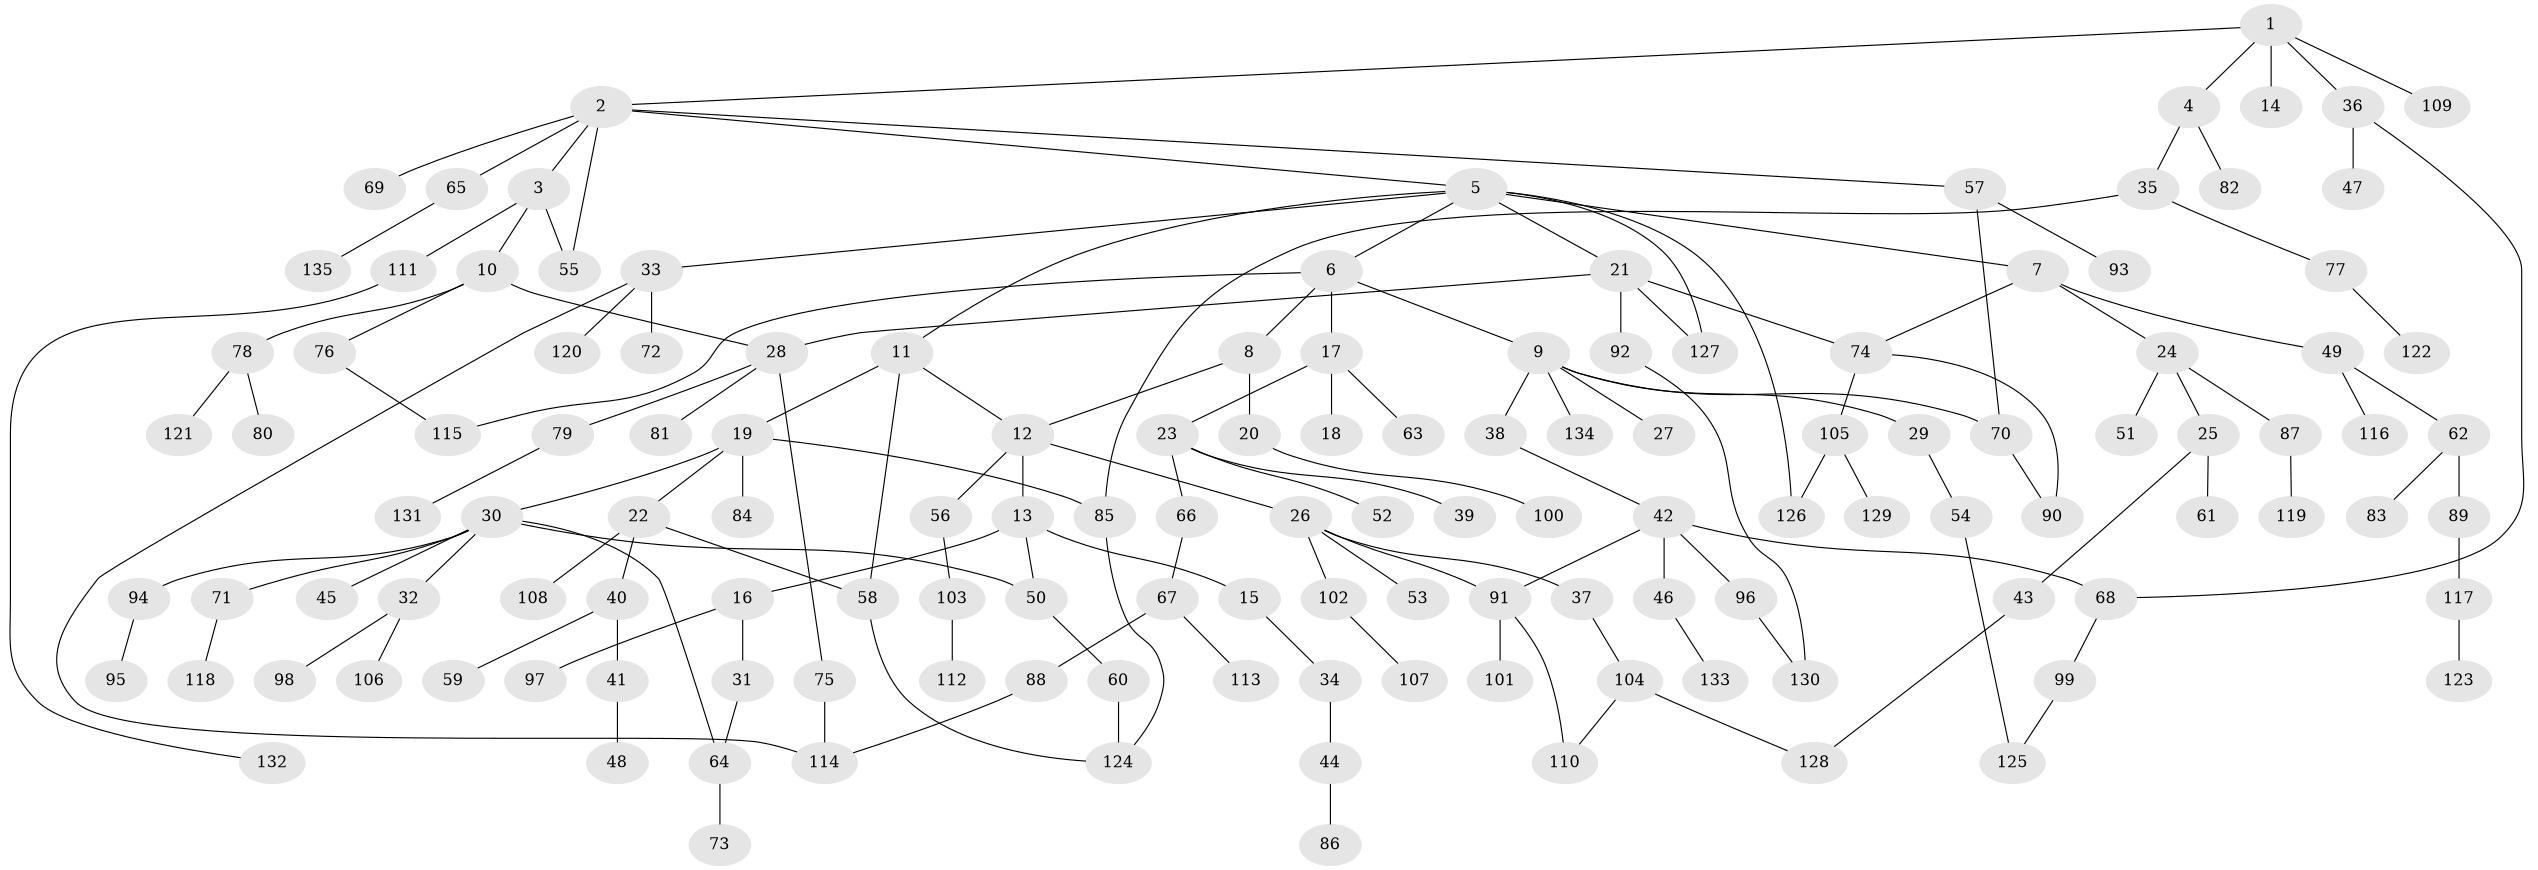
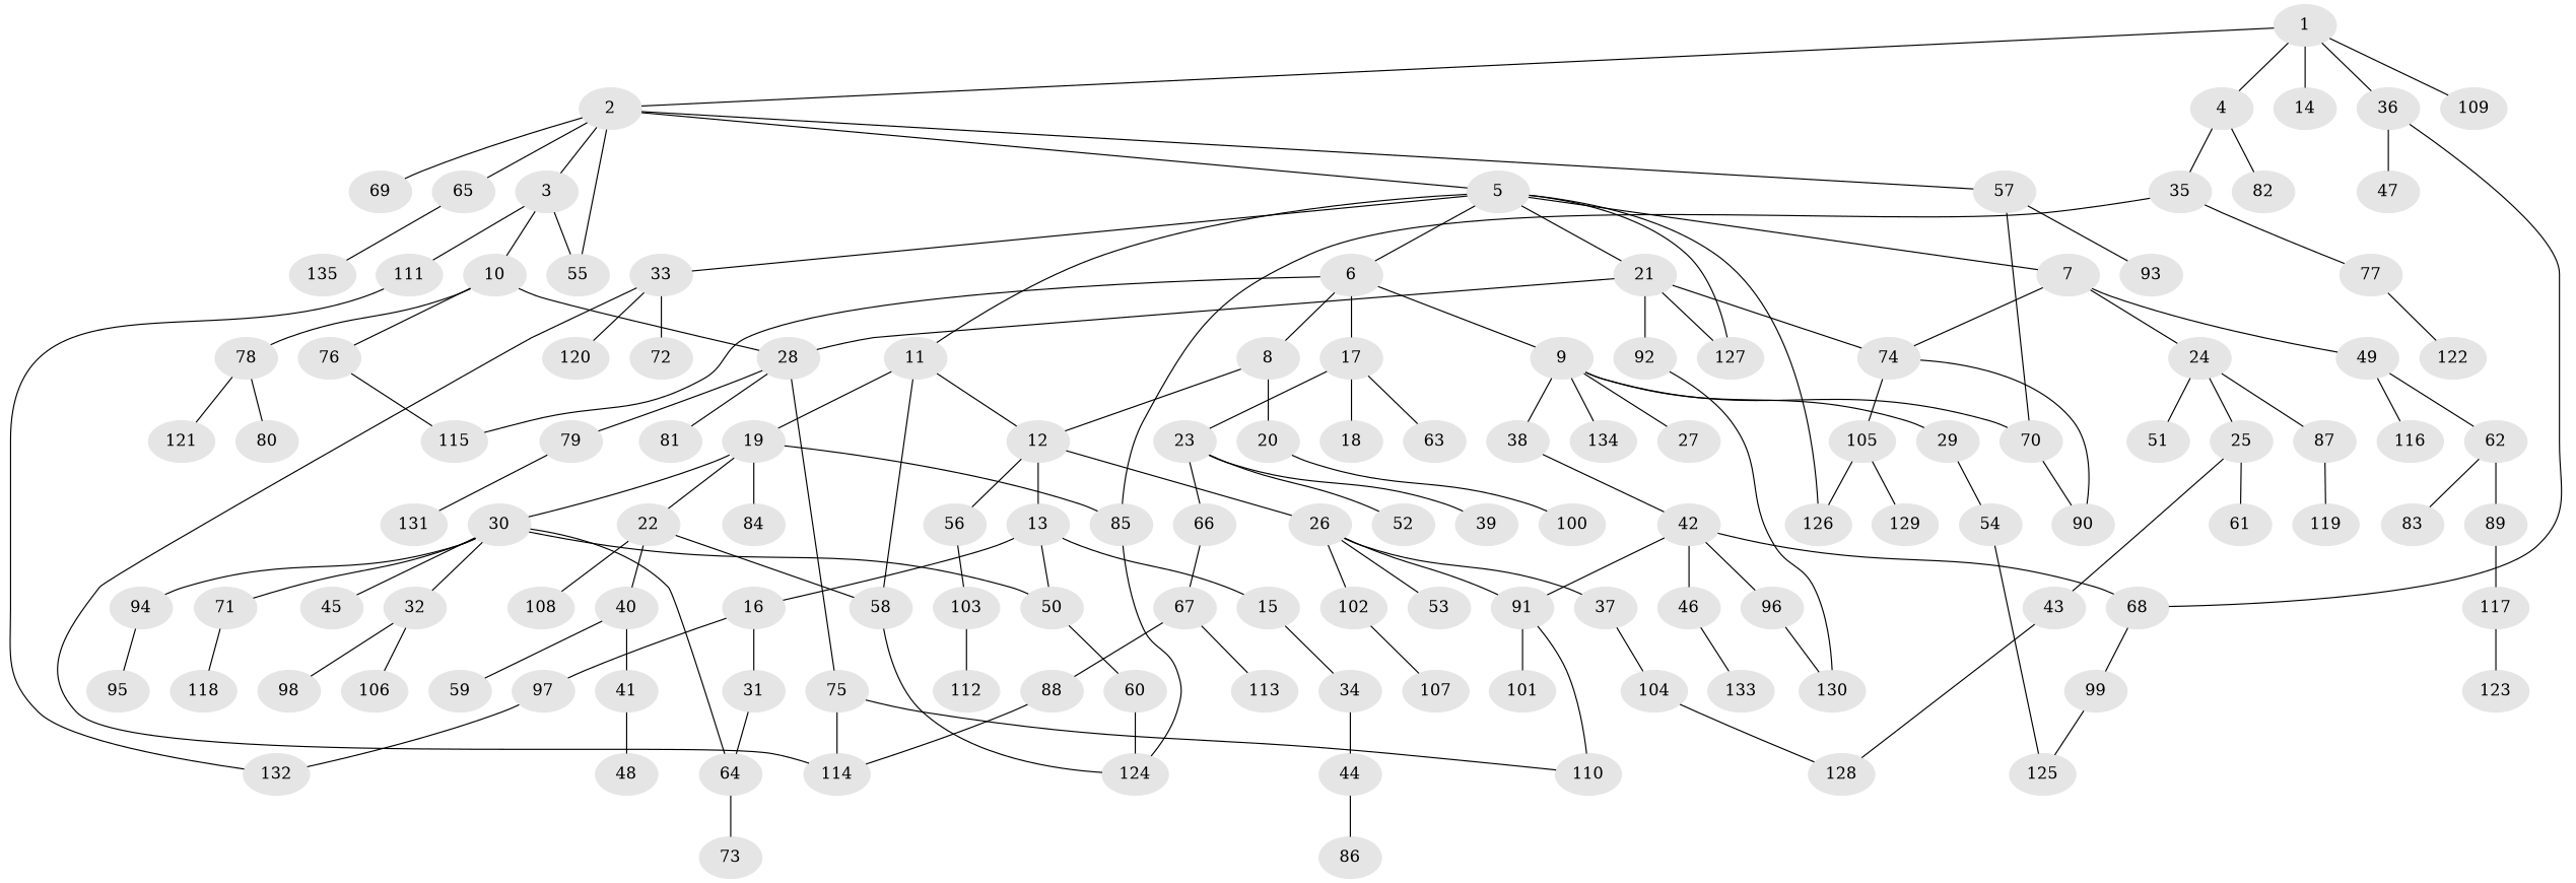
  graph {
    node [color=gray90 style=filled]
    1
    2
    4
    14
    36
    109
    3
    5
    55
    57
    65
    69
    35
    82
    47
    68
    10
    111
    6
    7
    11
    21
    33
    126
    127
    70
    93
    135
    28
    76
    78
    132
    85
    77
    8
    9
    17
    115
    24
    49
    74
    12
    19
    58
    92
    72
    114
    120
    20
    27
    29
    38
    134
    18
    23
    63
    25
    51
    87
    62
    116
    90
    105
    13
    26
    56
    100
    54
    42
    75
    79
    81
    80
    121
    22
    30
    84
    124
    15
    16
    50
    37
    53
    91
    102
    103
    34
    31
    97
    60
    44
    64
    39
    52
    66
    40
    108
    32
    45
    71
    94
    130
    41
    59
    67
    43
    61
    119
    128
    104
    101
    110
    107
    131
    125
    98
    106
    73
    118
    95
    86
    122
    99
    46
    96
    48
    133
    83
    89
    112
    117
    88
    113
    129
    123
    1 -- 2
    1 -- 4
    1 -- 14
    1 -- 36
    1 -- 109
    2 -- 3
    2 -- 5
    2 -- 55
    2 -- 57
    2 -- 65
    2 -- 69
    4 -- 35
    4 -- 82
    36 -- 47
    36 -- 68
    3 -- 55
    3 -- 10
    3 -- 111
    5 -- 6
    5 -- 7
    5 -- 11
    5 -- 21
    5 -- 33
    5 -- 126
    5 -- 127
    57 -- 70
    57 -- 93
    65 -- 135
    35 -- 85
    35 -- 77
    68 -- 99
    10 -- 28
    10 -- 76
    10 -- 78
    111 -- 132
    6 -- 8
    6 -- 9
    6 -- 17
    6 -- 115
    7 -- 24
    7 -- 49
    7 -- 74
    11 -- 12
    11 -- 19
    11 -- 58
    21 -- 127
    21 -- 28
    21 -- 74
    21 -- 92
    33 -- 72
    33 -- 114
    33 -- 120
    70 -- 90
    28 -- 75
    28 -- 79
    28 -- 81
    76 -- 115
    78 -- 80
    78 -- 121
    85 -- 124
    77 -- 122
    8 -- 12
    8 -- 20
    9 -- 70
    9 -- 27
    9 -- 29
    9 -- 38
    9 -- 134
    17 -- 18
    17 -- 23
    17 -- 63
    24 -- 25
    24 -- 51
    24 -- 87
    49 -- 62
    49 -- 116
    74 -- 90
    74 -- 105
    12 -- 13
    12 -- 26
    12 -- 56
    19 -- 85
    19 -- 22
    19 -- 30
    19 -- 84
    58 -- 124
    92 -- 130
    20 -- 100
    29 -- 54
    38 -- 42
    23 -- 39
    23 -- 52
    23 -- 66
    25 -- 43
    25 -- 61
    87 -- 119
    62 -- 83
    62 -- 89
    105 -- 126
    105 -- 129
    13 -- 15
    13 -- 16
    13 -- 50
    26 -- 37
    26 -- 53
    26 -- 91
    26 -- 102
    56 -- 103
    54 -- 125
    42 -- 68
    42 -- 91
    42 -- 46
    42 -- 96
    75 -- 114
    79 -- 131
    22 -- 58
    22 -- 40
    22 -- 108
    30 -- 50
    30 -- 64
    30 -- 32
    30 -- 45
    30 -- 71
    30 -- 94
    15 -- 34
    16 -- 31
    16 -- 97
    50 -- 60
    37 -- 104
    91 -- 101
    91 -- 110
    102 -- 107
    103 -- 112
    34 -- 44
    31 -- 64
+   97 -- 132
    60 -- 124
    44 -- 86
    64 -- 73
    66 -- 67
    40 -- 41
    40 -- 59
    32 -- 98
    32 -- 106
    71 -- 118
    94 -- 95
    41 -- 48
    67 -- 88
    67 -- 113
    43 -- 128
    104 -- 128
-   104 -- 110
+   75 -- 110
    99 -- 125
    46 -- 133
    96 -- 130
    89 -- 117
    117 -- 123
    88 -- 114
  }
